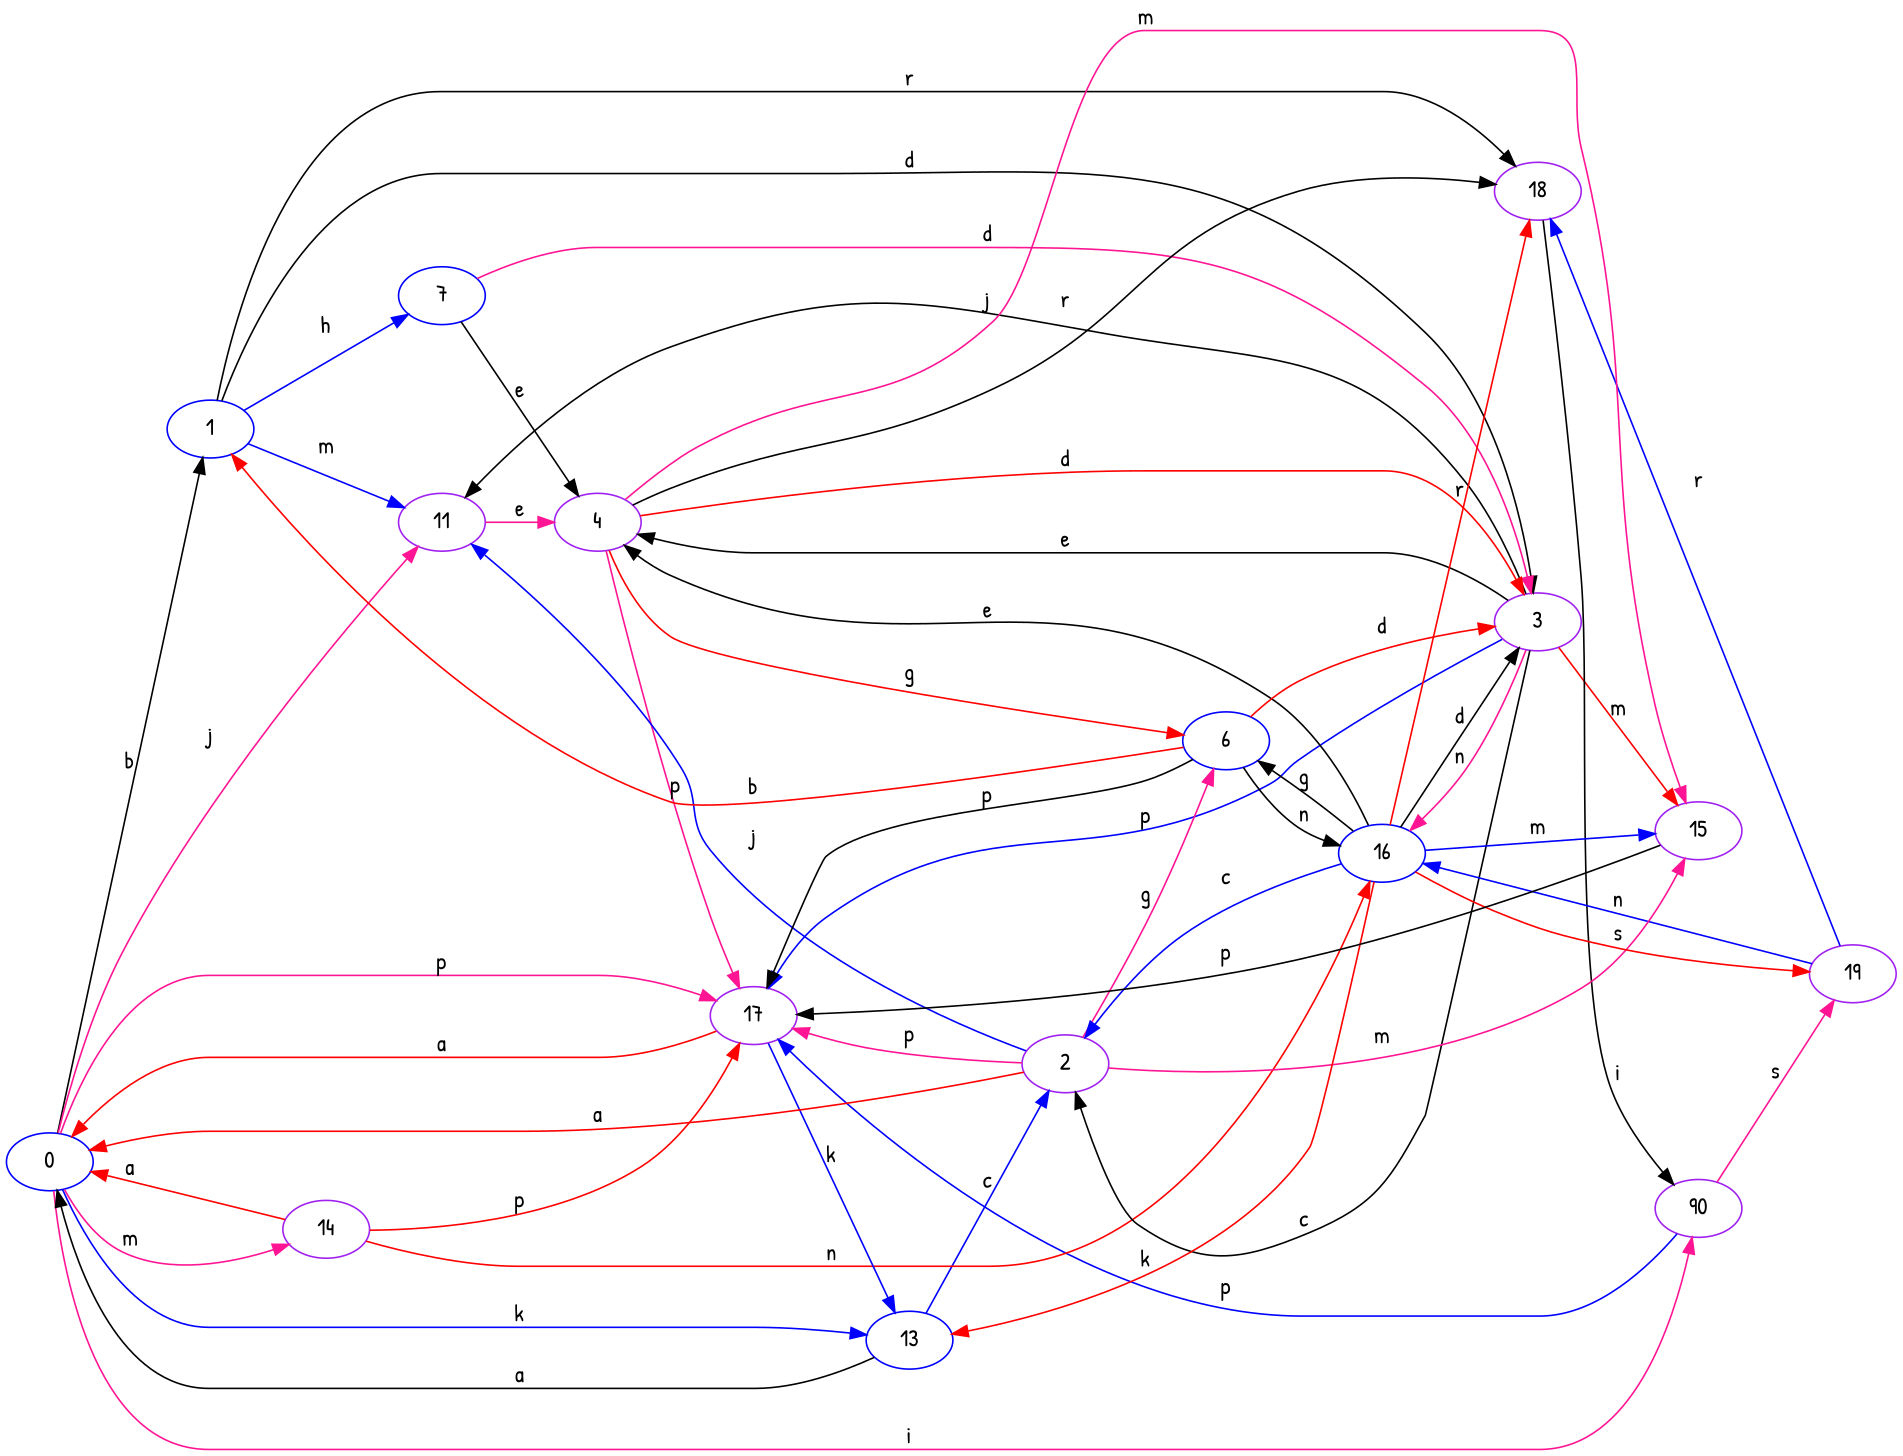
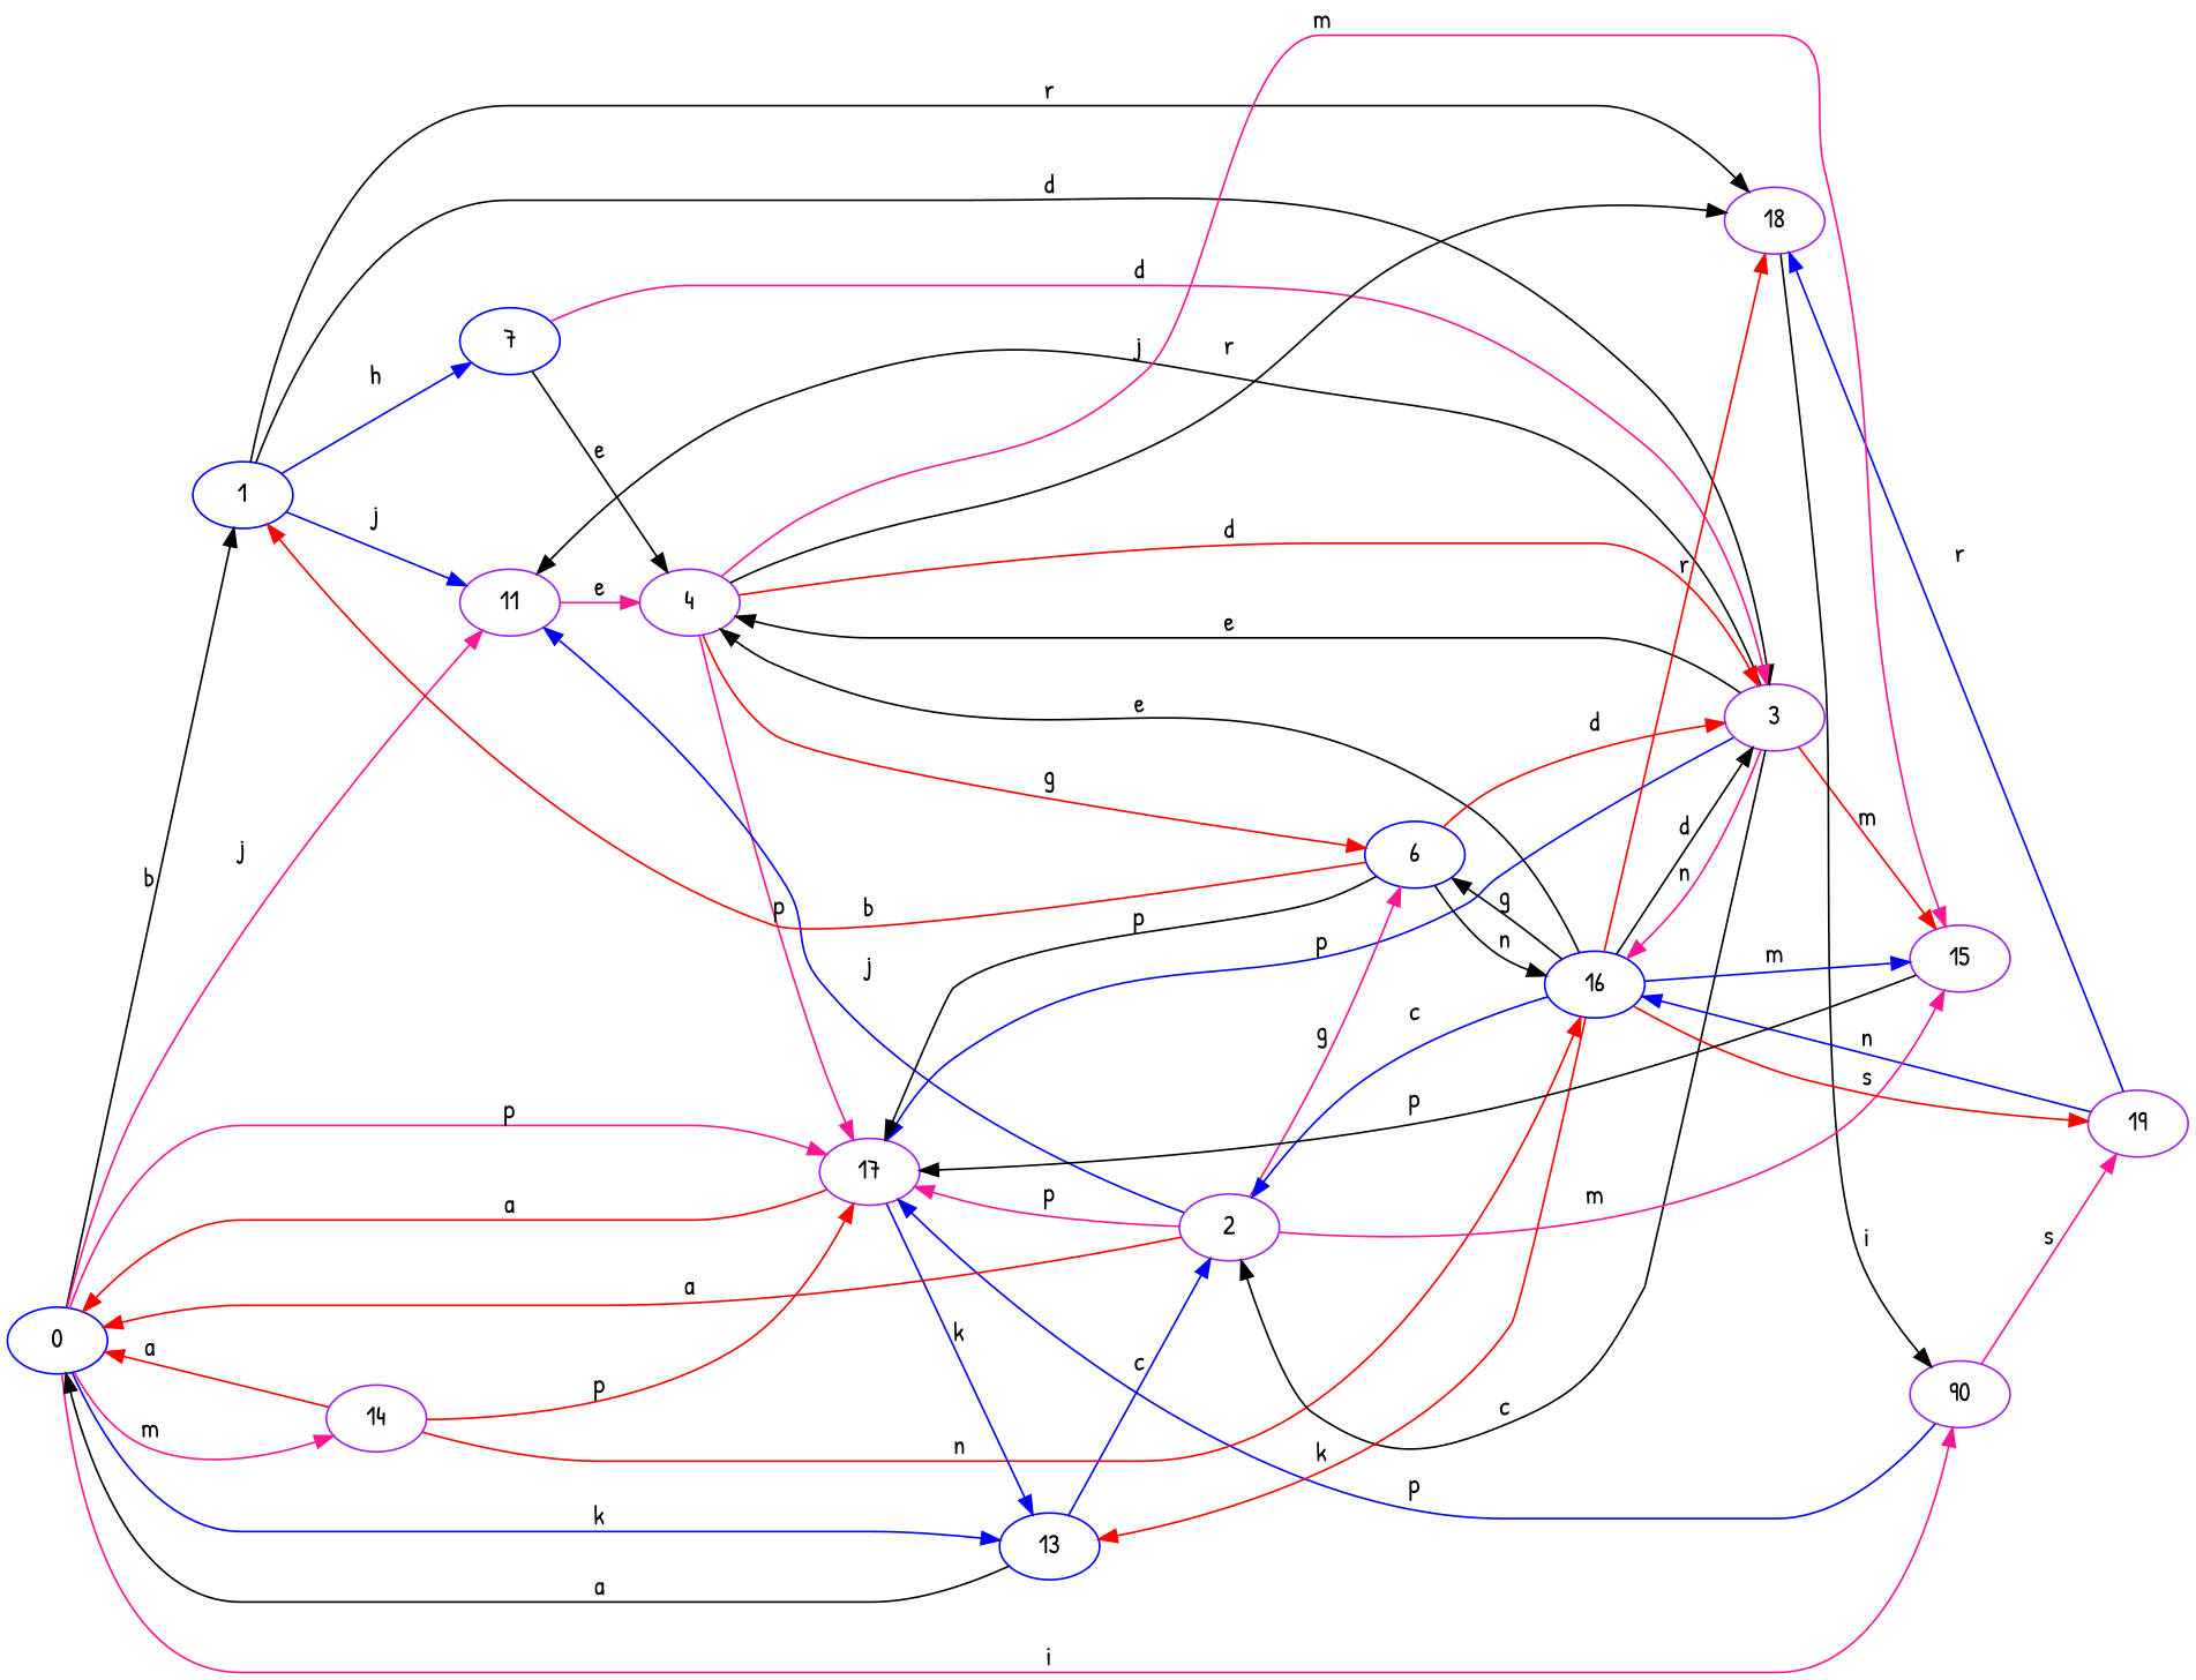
  strict digraph {
    fontname="Patrick Hand"
    rankdir=LR
    node [color=purple fontname="Patrick Hand"]
    edge [color=black fontname="Patrick Hand"]
    0 [color=blue]
    1 [color=blue]
    n3 [label=90]
    11
    13 [color=blue]
    14
    17
    3
    7 [color=blue]
    18
    19
    4
    2
    16 [color=blue]
    15
    6 [color=blue]
    0 -> 1 [label=b]
    0 -> n3 [color=deeppink label=i]
    0 -> 11 [color=deeppink label=j]
    0 -> 13 [color=blue label=k]
    0 -> 14 [color=deeppink label=m]
    0 -> 17 [color=deeppink label=p]
-   1 -> 11 [color=blue label=m]
+   1 -> 11 [color=blue label=j]
    1 -> 3 [label=d]
    1 -> 7 [color=blue label=h]
    1 -> 18 [label=r]
    n3 -> 17 [color=blue label=p]
    n3 -> 19 [color=deeppink label=s]
    11 -> 4 [color=deeppink label=e]
    13 -> 0 [label=a]
    13 -> 2 [color=blue label=c]
    14 -> 0 [color=red label=a]
    14 -> 17 [color=red label=p]
    14 -> 16 [color=red label=n]
    17 -> 0 [color=red label=a]
    17 -> 13 [color=blue label=k]
    3 -> 11 [label=j]
    3 -> 17 [color=blue label=p]
    3 -> 4 [label=e]
    3 -> 2 [label=c]
    3 -> 16 [color=deeppink label=n]
    3 -> 15 [color=red label=m]
    7 -> 3 [color=deeppink label=d]
    7 -> 4 [label=e]
    18 -> n3 [label=i]
    19 -> 18 [color=blue label=r]
    19 -> 16 [color=blue label=n]
    4 -> 17 [color=deeppink label=p]
    4 -> 3 [color=red label=d]
    4 -> 18 [label=r]
    4 -> 15 [color=deeppink label=m]
    4 -> 6 [color=red label=g]
    2 -> 0 [color=red label=a]
    2 -> 11 [color=blue label=j]
    2 -> 17 [color=deeppink label=p]
    2 -> 15 [color=deeppink label=m]
    2 -> 6 [color=deeppink label=g]
    16 -> 13 [color=red label=k]
    16 -> 3 [label=d]
    16 -> 18 [color=red label=r]
    16 -> 19 [color=red label=s]
    16 -> 4 [label=e]
    16 -> 2 [color=blue label=c]
    16 -> 15 [color=blue label=m]
    16 -> 6 [label=g]
    15 -> 17 [label=p]
    6 -> 1 [color=red label=b]
    6 -> 17 [label=p]
    6 -> 3 [color=red label=d]
    6 -> 16 [label=n]
  }
